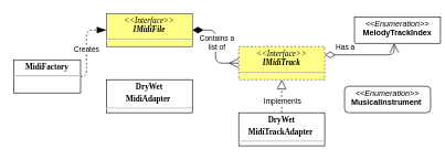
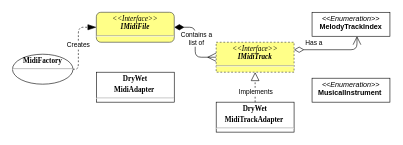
  <mxCell id="0" />
  <mxCell id="1" parent="0" />
  <mxCell id="2" value="&lt;p style=&quot;margin: 4px 0px 0px ; text-align: center&quot;&gt;&lt;span&gt;&lt;b&gt;DryWet&lt;/b&gt;&lt;/span&gt;&lt;/p&gt;&lt;p style=&quot;margin: 4px 0px 0px ; text-align: center&quot;&gt;&lt;span&gt;&lt;b&gt;MidiTrackAdapter&amp;nbsp;&lt;/b&gt;&lt;/span&gt;&lt;/p&gt;&lt;hr style=&quot;font-size: 12px&quot;&gt;&lt;p style=&quot;margin: 0px 0px 0px 4px&quot;&gt;&lt;br&gt;&lt;/p&gt;" style="verticalAlign=top;align=left;overflow=fill;fontSize=12;fontFamily=Verdana;html=1;" parent="1" vertex="1"><mxGeometry x="360" y="170" width="130" height="50" as="geometry" /></mxCell>
  <mxCell id="3" value="" style="endArrow=block;dashed=1;endFill=0;endSize=12;html=1;entryX=0.5;entryY=1;entryDx=0;entryDy=0;exitX=0.5;exitY=0;exitDx=0;exitDy=0;" parent="1" source="2" target="12" edge="1"><mxGeometry width="160" relative="1" as="geometry"><mxPoint x="1104" y="310" as="sourcePoint" /><mxPoint x="1264" y="310" as="targetPoint" /></mxGeometry></mxCell>
  <mxCell id="4" value="Implements" style="edgeLabel;html=1;align=center;verticalAlign=middle;resizable=0;points=[];" parent="3" vertex="1" connectable="0"><mxGeometry x="-0.456" y="1" relative="1" as="geometry"><mxPoint x="1" y="-4" as="offset" /></mxGeometry></mxCell>
  <mxCell id="5" value="" style="endArrow=ERmany;html=1;endSize=12;startArrow=diamondThin;startSize=14;startFill=1;edgeStyle=orthogonalEdgeStyle;align=left;verticalAlign=bottom;entryX=0;entryY=0.5;entryDx=0;entryDy=0;endFill=0;exitX=1;exitY=0.5;exitDx=0;exitDy=0;" parent="1" source="9" target="12" edge="1"><mxGeometry x="-1" y="3" relative="1" as="geometry"><mxPoint x="581.5" y="235" as="sourcePoint" /><mxPoint x="642" y="425" as="targetPoint" /></mxGeometry></mxCell>
  <mxCell id="6" value="Contains a&lt;br&gt;&amp;nbsp;list of&amp;nbsp;" style="edgeLabel;html=1;align=center;verticalAlign=middle;resizable=0;points=[];" parent="5" vertex="1" connectable="0"><mxGeometry x="-0.118" relative="1" as="geometry"><mxPoint x="1" as="offset" /></mxGeometry></mxCell>
- <mxCell id="7" value="&lt;p style=&quot;margin: 0px ; margin-top: 4px ; text-align: center&quot;&gt;&lt;font&gt;&lt;i style=&quot;font-size: 12px&quot;&gt;&amp;lt;&amp;lt;Enumeration&amp;gt;&amp;gt;&lt;/i&gt;&lt;br&gt;&lt;b&gt;MelodyTrackIndex&lt;/b&gt;&lt;br&gt;&lt;/font&gt;&lt;/p&gt;" style="verticalAlign=top;align=left;overflow=fill;fontSize=12;fontFamily=Helvetica;html=1;" parent="1" vertex="1"><mxGeometry x="535" y="25" width="130" height="40" as="geometry" /></mxCell>
+ <mxCell id="7" value="&lt;p style=&quot;margin: 0px ; margin-top: 4px ; text-align: center&quot;&gt;&lt;font&gt;&lt;i style=&quot;font-size: 12px&quot;&gt;&amp;lt;&amp;lt;Enumeration&amp;gt;&amp;gt;&lt;/i&gt;&lt;br&gt;&lt;b&gt;MelodyTrackIndex&lt;/b&gt;&lt;br&gt;&lt;/font&gt;&lt;/p&gt;" style="verticalAlign=top;align=left;overflow=fill;fontSize=12;fontFamily=Helvetica;html=1;" parent="1" vertex="1"><mxGeometry x="520" y="20" width="130" height="40" as="geometry" /></mxCell>
  <mxCell id="8" value="&lt;p style=&quot;margin: 4px 0px 0px ; text-align: center&quot;&gt;&lt;span&gt;&lt;b&gt;DryWet&lt;/b&gt;&lt;/span&gt;&lt;/p&gt;&lt;p style=&quot;margin: 4px 0px 0px ; text-align: center&quot;&gt;&lt;span&gt;&lt;b&gt;MidiAdapter&amp;nbsp;&lt;/b&gt;&lt;/span&gt;&lt;/p&gt;&lt;hr style=&quot;font-size: 12px&quot;&gt;&lt;p style=&quot;margin: 0px 0px 0px 4px&quot;&gt;&lt;br&gt;&lt;/p&gt;" style="verticalAlign=top;align=left;overflow=fill;fontSize=12;fontFamily=Verdana;html=1;" parent="1" vertex="1"><mxGeometry x="160" y="120" width="130" height="50" as="geometry" /></mxCell>
- <mxCell id="9" value="&lt;p style=&quot;margin: 4px 0px 0px ; text-align: center&quot;&gt;&lt;font style=&quot;font-size: 12px&quot;&gt;&lt;i&gt;&amp;lt;&amp;lt;Interface&amp;gt;&amp;gt;&lt;/i&gt;&lt;br&gt;&lt;b&gt;&lt;i&gt;IMidiFile&lt;/i&gt;&lt;/b&gt;&lt;/font&gt;&lt;/p&gt;&lt;hr&gt;&lt;p style=&quot;margin: 0px 0px 0px 4px&quot;&gt;&lt;br&gt;&lt;/p&gt;" style="verticalAlign=top;align=left;overflow=fill;fontSize=12;fontFamily=Verdana;html=1;fillColor=#ffff88;strokeColor=#36393d;" parent="1" vertex="1"><mxGeometry x="160" y="20" width="130" height="50" as="geometry" /></mxCell>
- <mxCell id="10" value="&lt;p style=&quot;margin: 0px ; margin-top: 4px ; text-align: center&quot;&gt;&lt;font&gt;&lt;i style=&quot;font-size: 12px&quot;&gt;&amp;lt;&amp;lt;Enumeration&amp;gt;&amp;gt;&lt;/i&gt;&lt;br&gt;&lt;b&gt;MusicalInstrument&amp;nbsp;&lt;/b&gt;&lt;br&gt;&lt;/font&gt;&lt;/p&gt;" style="verticalAlign=top;align=left;overflow=fill;fontSize=12;fontFamily=Helvetica;html=1;rounded=1;" parent="1" vertex="1"><mxGeometry x="520" y="130" width="130" height="40" as="geometry" /></mxCell>
- <mxCell id="11" value="&lt;p style=&quot;margin: 4px 0px 0px ; text-align: center ; font-size: 12px&quot;&gt;&lt;b&gt;MidiFactory&lt;/b&gt;&lt;br&gt;&lt;/p&gt;&lt;hr style=&quot;font-size: 12px&quot;&gt;&lt;p style=&quot;margin: 0px 0px 0px 4px&quot;&gt;&lt;br&gt;&lt;/p&gt;" style="verticalAlign=top;align=left;overflow=fill;fontSize=12;fontFamily=Verdana;html=1;" parent="1" vertex="1"><mxGeometry x="20" y="90" width="101" height="50" as="geometry" /></mxCell>
+ <mxCell id="9" value="&lt;p style=&quot;margin: 4px 0px 0px ; text-align: center&quot;&gt;&lt;font style=&quot;font-size: 12px&quot;&gt;&lt;i&gt;&amp;lt;&amp;lt;Interface&amp;gt;&amp;gt;&lt;/i&gt;&lt;br&gt;&lt;b&gt;&lt;i&gt;IMidiFile&lt;/i&gt;&lt;/b&gt;&lt;/font&gt;&lt;/p&gt;&lt;hr&gt;&lt;p style=&quot;margin: 0px 0px 0px 4px&quot;&gt;&lt;br&gt;&lt;/p&gt;" style="verticalAlign=top;align=left;overflow=fill;fontSize=12;fontFamily=Verdana;html=1;fillColor=#ffff88;strokeColor=#36393d;rounded=1;" parent="1" vertex="1"><mxGeometry x="160" y="20" width="130" height="50" as="geometry" /></mxCell>
+ <mxCell id="10" value="&lt;p style=&quot;margin: 0px ; margin-top: 4px ; text-align: center&quot;&gt;&lt;font&gt;&lt;i style=&quot;font-size: 12px&quot;&gt;&amp;lt;&amp;lt;Enumeration&amp;gt;&amp;gt;&lt;/i&gt;&lt;br&gt;&lt;b&gt;MusicalInstrument&amp;nbsp;&lt;/b&gt;&lt;br&gt;&lt;/font&gt;&lt;/p&gt;" style="verticalAlign=top;align=left;overflow=fill;fontSize=12;fontFamily=Helvetica;html=1;" parent="1" vertex="1"><mxGeometry x="520" y="130" width="130" height="40" as="geometry" /></mxCell>
+ <mxCell id="11" value="&lt;p style=&quot;margin: 4px 0px 0px ; text-align: center ; font-size: 12px&quot;&gt;&lt;b&gt;MidiFactory&lt;/b&gt;&lt;br&gt;&lt;/p&gt;&lt;hr style=&quot;font-size: 12px&quot;&gt;&lt;p style=&quot;margin: 0px 0px 0px 4px&quot;&gt;&lt;br&gt;&lt;/p&gt;" style="ellipse;verticalAlign=top;align=left;overflow=fill;fontSize=12;fontFamily=Verdana;html=1;" parent="1" vertex="1"><mxGeometry x="20" y="90" width="101" height="50" as="geometry" /></mxCell>
  <mxCell id="12" value="&lt;p style=&quot;margin: 4px 0px 0px ; text-align: center&quot;&gt;&lt;font style=&quot;font-size: 12px&quot;&gt;&lt;i&gt;&amp;lt;&amp;lt;Interface&amp;gt;&amp;gt;&lt;/i&gt;&lt;br&gt;&lt;b&gt;&lt;i&gt;IMidiTrack&lt;/i&gt;&lt;/b&gt;&lt;/font&gt;&lt;/p&gt;&lt;hr&gt;&lt;p style=&quot;margin: 0px 0px 0px 4px&quot;&gt;&lt;br&gt;&lt;/p&gt;" style="verticalAlign=top;align=left;overflow=fill;fontSize=12;fontFamily=Verdana;html=1;fillColor=#ffff88;strokeColor=#36393d;dashed=1;" parent="1" vertex="1"><mxGeometry x="360" y="70" width="130" height="50" as="geometry" /></mxCell>
  <mxCell id="13" value="" style="endArrow=open;html=1;endSize=12;startArrow=diamondThin;startSize=14;startFill=0;edgeStyle=orthogonalEdgeStyle;align=left;verticalAlign=bottom;exitX=1;exitY=0.25;exitDx=0;exitDy=0;" parent="1" source="12" target="7" edge="1"><mxGeometry x="-1" y="3" relative="1" as="geometry"><mxPoint x="560" y="67.5" as="sourcePoint" /><mxPoint x="660" y="110" as="targetPoint" /><Array as="points"><mxPoint x="595" y="83" /></Array></mxGeometry></mxCell>
  <mxCell id="14" value="Has a" style="edgeLabel;html=1;align=center;verticalAlign=middle;resizable=0;points=[];" parent="13" vertex="1" connectable="0"><mxGeometry x="-0.209" y="-2" relative="1" as="geometry"><mxPoint x="-18" y="-14.5" as="offset" /></mxGeometry></mxCell>
  <mxCell id="15" value="Creates" style="endArrow=blockThin;endSize=12;dashed=1;html=1;exitX=1;exitY=0.5;exitDx=0;exitDy=0;entryX=0;entryY=0.5;entryDx=0;entryDy=0;endFill=1;" parent="1" source="11" target="9" edge="1"><mxGeometry x="-0.092" width="160" relative="1" as="geometry"><mxPoint x="330" y="230" as="sourcePoint" /><mxPoint x="490" y="230" as="targetPoint" /><Array as="points"><mxPoint x="130" y="115" /><mxPoint x="130" y="45" /></Array><mxPoint as="offset" /></mxGeometry></mxCell>
